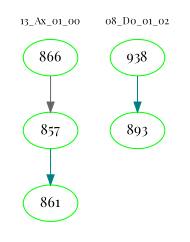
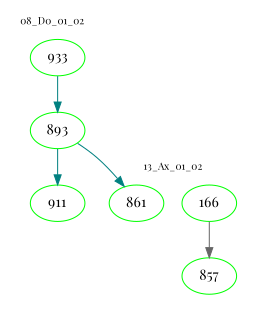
  digraph {
    fontname="Playfair Display"
    node [color=green fontname="Playfair Display"]
    edge [color=teal fontname="Playfair Display"]
    n1 [label=857]
-   n2 [label=866]
+   n2 [label=166]
    n3 [label=861]
    n4 [label=893]
-   n5 [label=938]
+   n5 [label=933]
+   n6 [label=911]
    subgraph cluster_1 {
      color=white
      fontsize=10
-     label="13_Ax_01_00"
+     label="13_Ax_01_02"
      n1
      n2
      n3
    }
    subgraph cluster_2 {
      color=white
      fontsize=10
      label="08_D0_01_02"
      n4
      n5
+     n6
    }
-   n1 -> n3
+   n4 -> n3
    n2 -> n1 [color=gray40]
+   n4 -> n6
    n5 -> n4
  }
